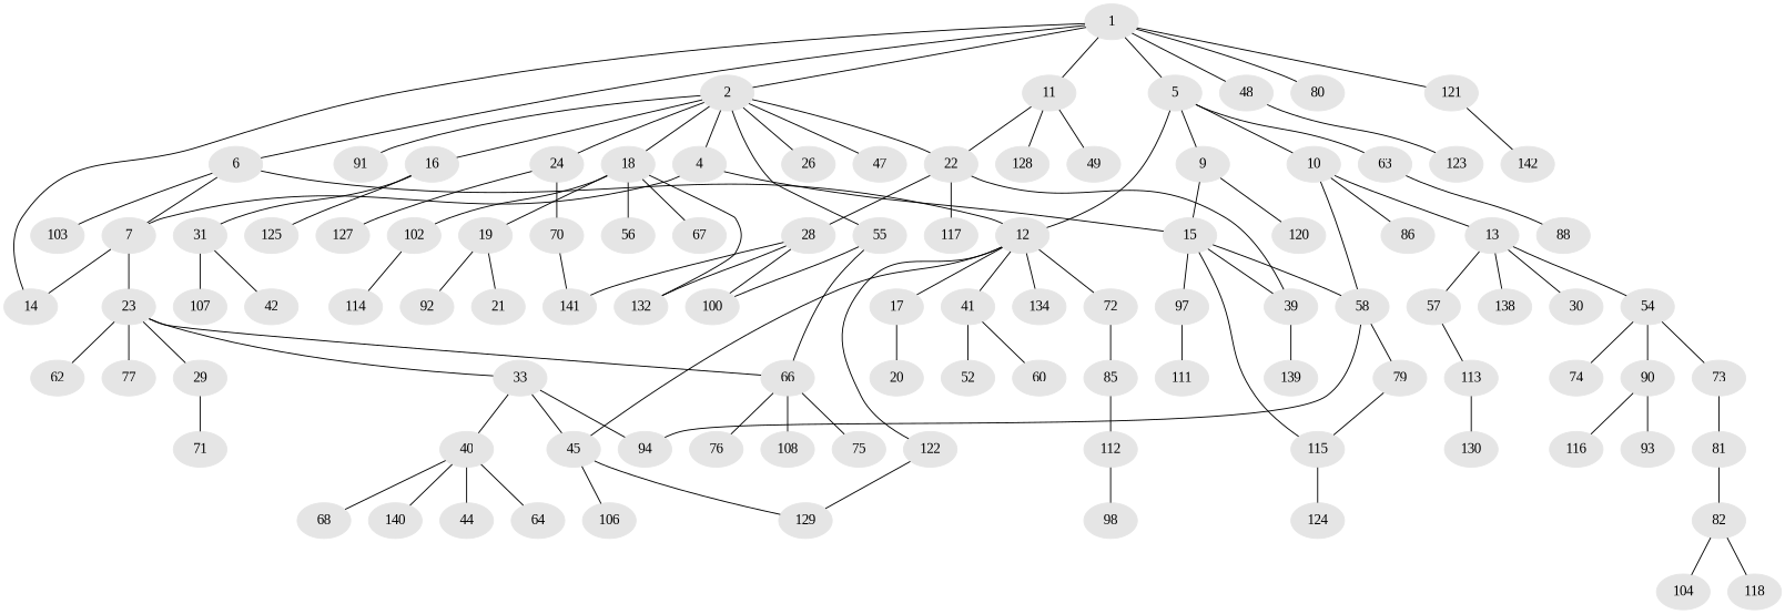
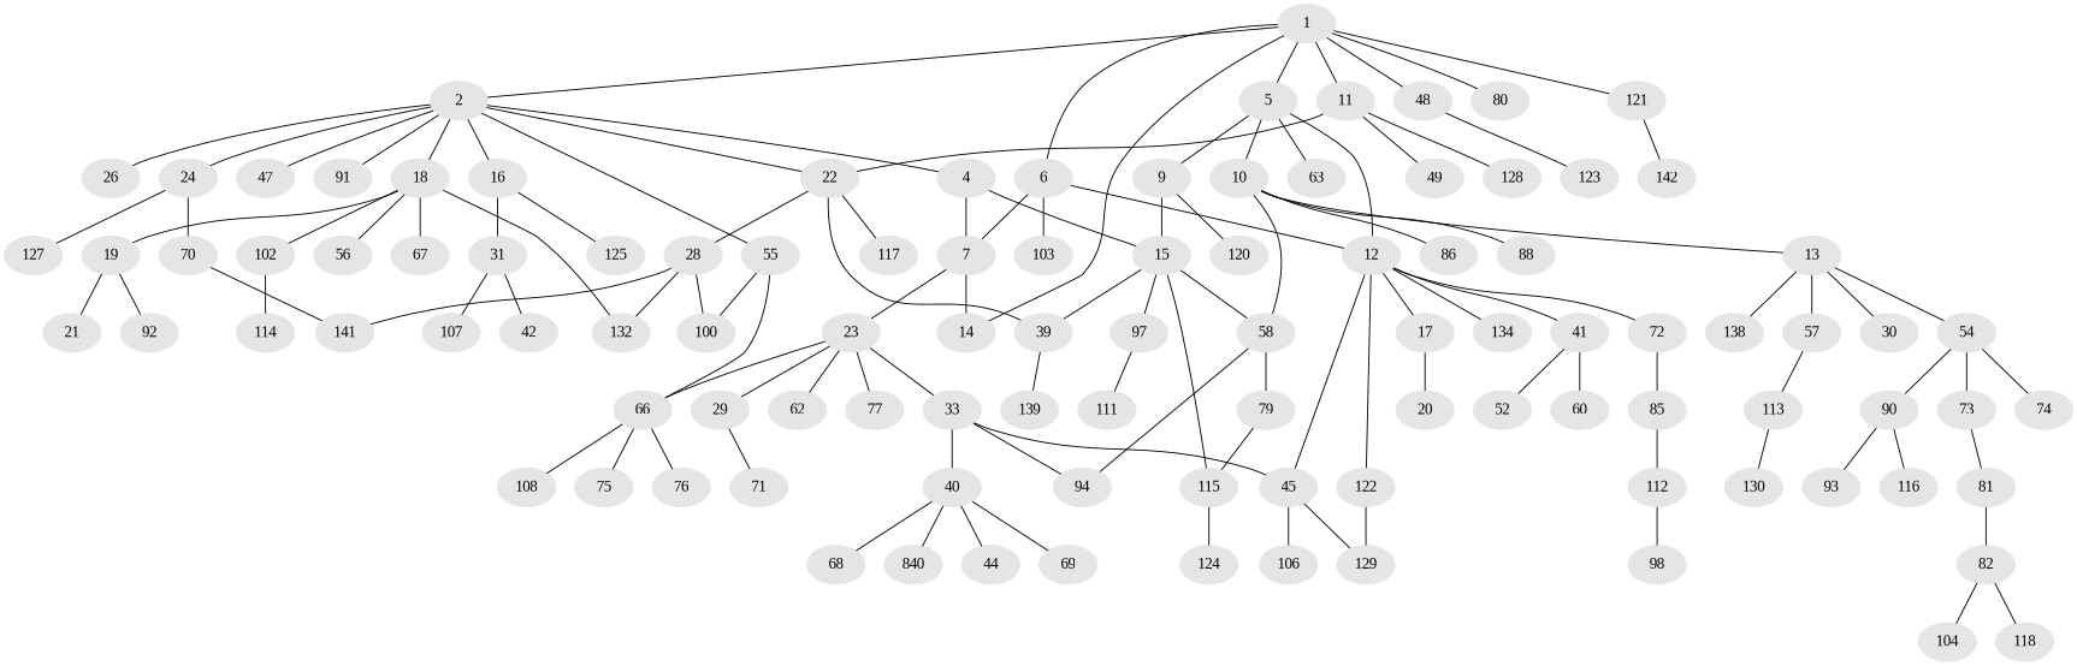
  graph {
    fontname="Liberation Serif"
    node [color=gray90 fontname="Liberation Serif" style=filled]
    edge [fontname="Liberation Serif"]
    1 [super="+61"]
    2 [super="+3"]
    5 [super="+8"]
    6 [super="+34"]
    11 [super="+35"]
    14 [super="+46"]
    48 [super="+69"]
    80 [super="+95"]
    121
    4
    16
    18 [super="+36"]
    22 [super="+27"]
    24 [super="+119"]
    26
    47
    55 [super="+131"]
    91 [super="+101"]
    9 [super="+50"]
    10 [super="+37"]
    12 [super="+32"]
    63 [super="+78"]
    7 [super="+83"]
    103
    49 [super="+59"]
    128
    123
    142
    15 [super="+38"]
    31 [super="+137"]
    125
    19 [super="+89"]
    56
    67
    102
    132
    39 [super="+110"]
    28 [super="+109"]
    117
    70 [super="+143"]
    127
    66 [super="+84"]
    100
    23 [super="+43"]
    58 [super="+87"]
    97 [super="+105"]
    115
    120
    13 [super="+25"]
    86
    17
    41 [super="+51"]
    45 [super="+96"]
    72
    122
    n56 [label=134]
    88
    29
    33
    62
    77
    30
    54 [super="+65"]
    57
    138
    94
    79
    20 [super="+126"]
    52
    60
    106
    129
    85
    73 [super="+99"]
    74
    90
    113
    139
    111
    124
    42
    107 [super="+133"]
    21
    92
    114 [super="+134"]
    141
    71
    40 [super="+53"]
    75
    76
    108
    44
-   64
+   64 [label=69]
    68 [super="+136"]
-   140
+   140 [label=840]
    81
    93
    116
    130
    112
    82
    104
    118
    98
    1 -- 2
    1 -- 5
    1 -- 6
    1 -- 11
    1 -- 14
    1 -- 48
    1 -- 80
    1 -- 121
    2 -- 4
    2 -- 16
    2 -- 18
    2 -- 22
    2 -- 24
    2 -- 26
    2 -- 47
    2 -- 55
    2 -- 91
    5 -- 9
    5 -- 10
    5 -- 12
    5 -- 63
    6 -- 12
    6 -- 7
    6 -- 103
    11 -- 22
    11 -- 49
    11 -- 128
    48 -- 123
    121 -- 142
    4 -- 7
    4 -- 15
    16 -- 31
    16 -- 125
    18 -- 19
    18 -- 56
    18 -- 67
    18 -- 102
    18 -- 132
    22 -- 39
    22 -- 28
    22 -- 117
    24 -- 70
    24 -- 127
    55 -- 66
    55 -- 100
    9 -- 15
    9 -- 120
    10 -- 58
    10 -- 13
    10 -- 86
    12 -- 17
    12 -- 41
    12 -- 45
    12 -- 72
    12 -- 122
    12 -- n56
-   63 -- 88
+   10 -- 88
    7 -- 14
    7 -- 23
    15 -- 39
    15 -- 58
    15 -- 97
    15 -- 115
    31 -- 42
    31 -- 107
    19 -- 21
    19 -- 92
    102 -- 114
    39 -- 139
    28 -- 132
    28 -- 100
    28 -- 141
    70 -- 141
    66 -- 75
    66 -- 76
    66 -- 108
    23 -- 66
    23 -- 29
    23 -- 33
    23 -- 62
    23 -- 77
    58 -- 94
    58 -- 79
    97 -- 111
    115 -- 124
    13 -- 30
    13 -- 54
    13 -- 57
    13 -- 138
    17 -- 20
    41 -- 52
    41 -- 60
    45 -- 106
    45 -- 129
    72 -- 85
    122 -- 129
    29 -- 71
    33 -- 45
    33 -- 94
    33 -- 40
    54 -- 73
    54 -- 74
    54 -- 90
    57 -- 113
    79 -- 115
    85 -- 112
    73 -- 81
    90 -- 93
    90 -- 116
    113 -- 130
    40 -- 44
    40 -- 64
    40 -- 68
    40 -- 140
    81 -- 82
    112 -- 98
    82 -- 104
    82 -- 118
  }
